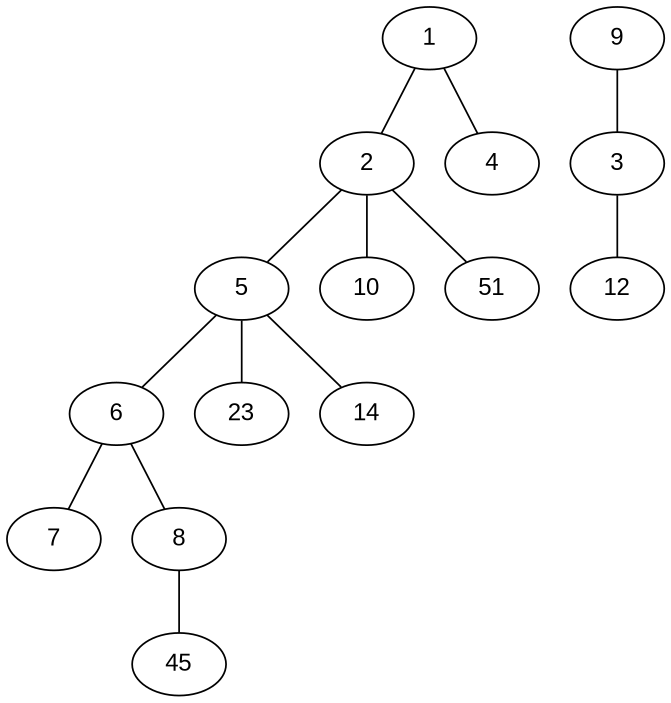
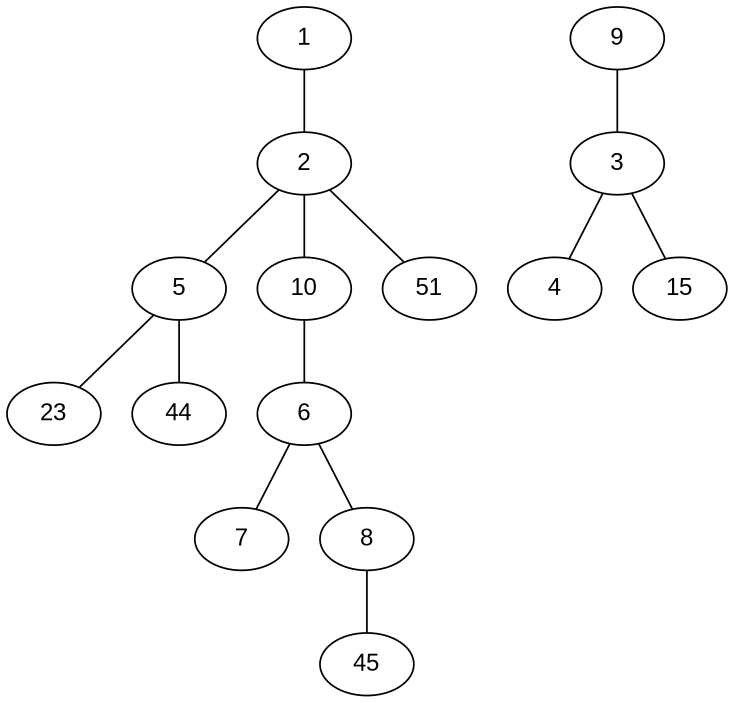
  graph {
    fontname="Liberation Sans"
    node [chem=H fontname="Liberation Sans"]
    edge [fontname="Liberation Sans" valence=1]
    1 [chem=C]
    2 [chem=C]
    4 [chem=O]
    5 [chem=C]
    10
    n6 [label=51]
    3 [chem=O]
-   12
+   12 [label=15]
    6 [chem=C]
    n10 [label=23]
-   14
+   14 [label=44]
    7 [chem=O]
    8 [chem=O]
    n14 [label=45]
    9 [chem=Na]
    1 -- 2
-   1 -- 4 [valence=2]
+   3 -- 4 [valence=2]
    2 -- 5
    2 -- 10
    2 -- n6
-   5 -- 6
+   10 -- 6
    5 -- n10
    5 -- 14
    3 -- 12
    6 -- 7 [valence=2]
    6 -- 8
    8 -- n14
    9 -- 3
  }
